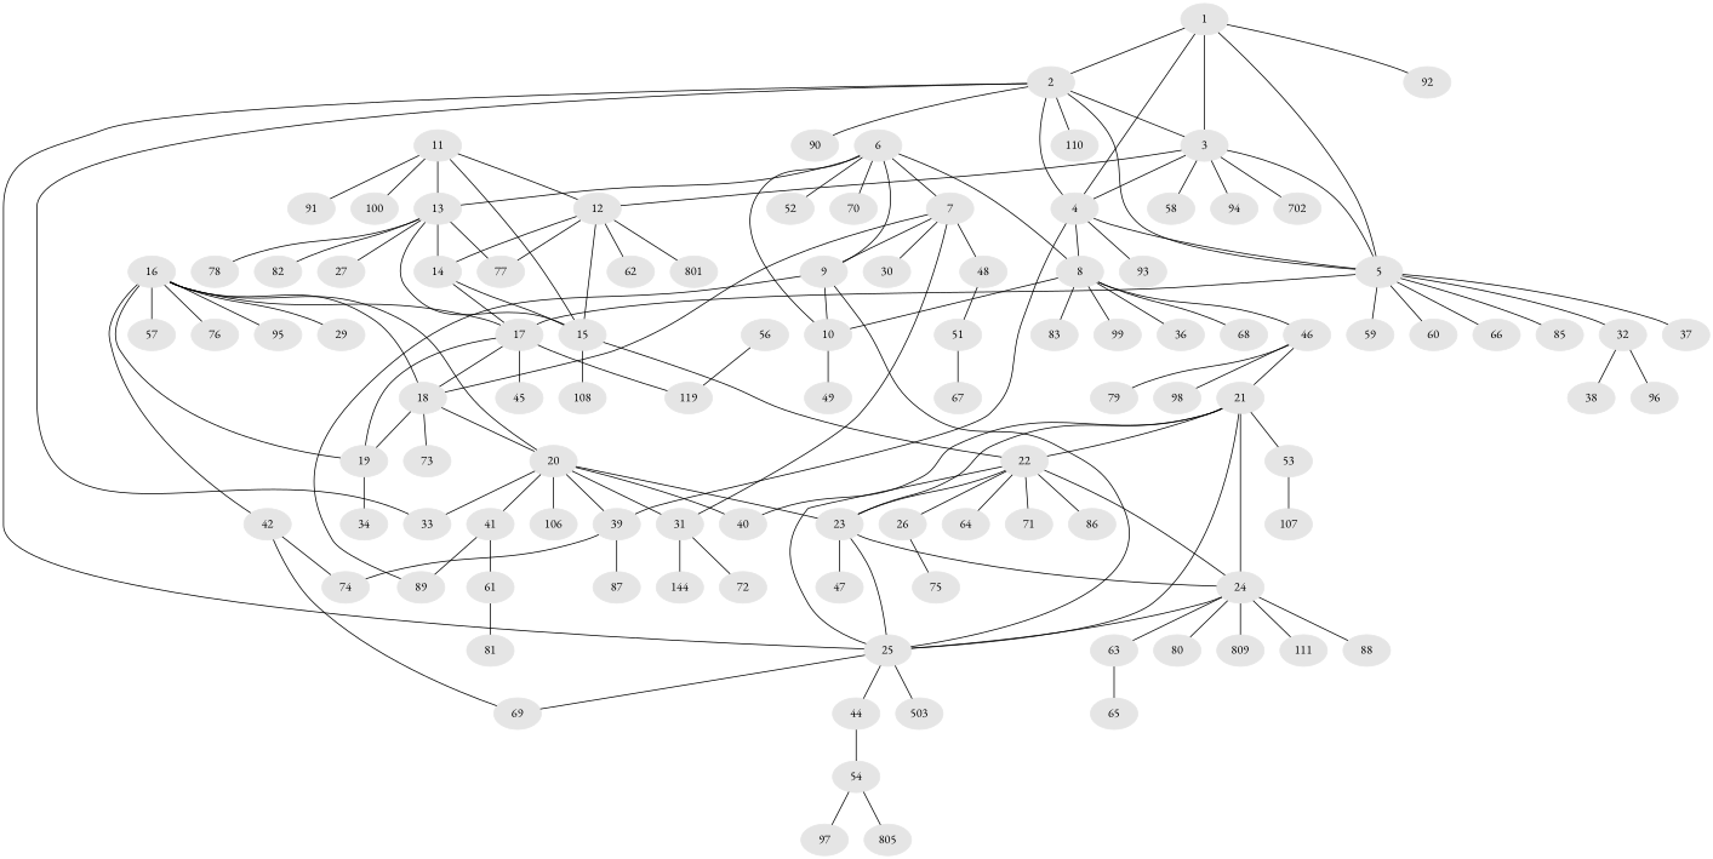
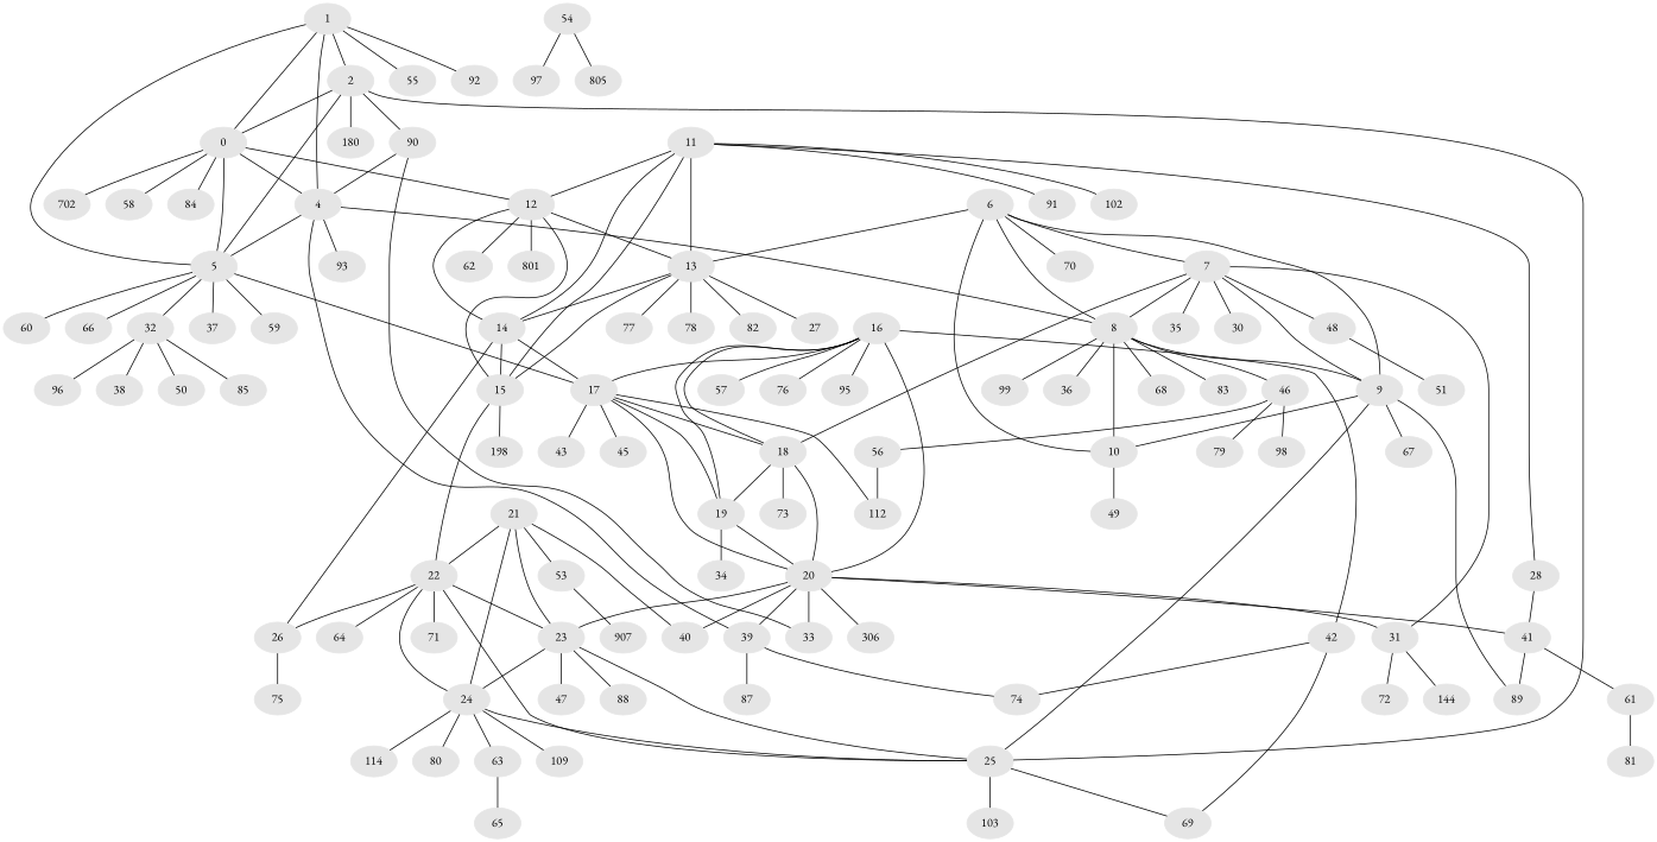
  graph {
    fontname="EB Garamond"
    node [color=gray90 fontname="EB Garamond" style=filled]
    edge [fontname="EB Garamond"]
    1
    2
-   3
+   3 [label=0]
    4
    5
+   55
    92
    25
    33
    90
-   110
+   110 [label=180]
    12
    58
-   94
+   94 [label=84]
    n15 [label=702]
    8
    39
    93
    17
    32
    37
    59
    60
    66
-   44
    69
-   103 [label=503]
+   103
    13
    14
    15
    62
    n32 [label=801]
    9
    10
    36
    46
    68
    83
    99
    74
    87
    18
    19
    20
+   43
    45
-   112 [label=119]
+   112
    38
+   50
    85
    96
    6
    7
-   52
    70
    30
    31
+   35
    48
    67
    89
    49
    27
    77
    78
    82
    73
    72
    n69 [label=144]
    51
    56
    79
    98
    11
+   28
    91
-   100
+   100 [label=102]
    26
    22
-   108
+   108 [label=198]
    41
    75
    23
    24
    64
    71
-   86
    16
-   29
    42
    57
    76
    95
    34
    40
-   106
+   106 [label=306]
    47
    88
    61
    21
    53
    63
    80
-   109 [label=809]
-   111
-   107
+   109
+   111 [label=114]
+   107 [label=907]
    65
    54
    81
    97
    n111 [label=805]
    1 -- 2
    1 -- 3
    1 -- 4
    1 -- 5
+   1 -- 55
    1 -- 92
    2 -- 3
-   2 -- 4
+   90 -- 4
    2 -- 5
    2 -- 25
-   2 -- 33
+   90 -- 33
    2 -- 90
    2 -- 110
    3 -- 4
    3 -- 5
    3 -- 12
    3 -- 58
    3 -- 94
    3 -- n15
    4 -- 5
    4 -- 8
    4 -- 39
    4 -- 93
    5 -- 17
    5 -- 32
    5 -- 37
    5 -- 59
    5 -- 60
    5 -- 66
-   25 -- 44
    25 -- 69
    25 -- 103
-   12 -- 77
+   12 -- 13
    12 -- 14
    12 -- 15
    12 -- 62
    12 -- n32
+   8 -- 9
    8 -- 10
    8 -- 36
    8 -- 46
    8 -- 68
    8 -- 83
    8 -- 99
    39 -- 74
    39 -- 87
    17 -- 18
    17 -- 19
+   17 -- 20
+   17 -- 43
    17 -- 45
    17 -- 112
    32 -- 38
-   5 -- 85
+   32 -- 50
+   32 -- 85
    32 -- 96
-   44 -- 54
    13 -- 14
    13 -- 15
    13 -- 27
    13 -- 77
    13 -- 78
    13 -- 82
    14 -- 17
    14 -- 15
+   14 -- 26
    15 -- 22
    15 -- 108
    9 -- 25
    9 -- 10
-   51 -- 67
+   9 -- 67
    9 -- 89
    10 -- 49
-   46 -- 21
+   46 -- 56
    46 -- 79
    46 -- 98
    18 -- 19
    18 -- 20
    18 -- 73
+   19 -- 20
    19 -- 34
    20 -- 33
    20 -- 39
    20 -- 31
    20 -- 41
    20 -- 23
    20 -- 40
    20 -- 106
    6 -- 8
    6 -- 13
    6 -- 9
    6 -- 10
    6 -- 7
-   6 -- 52
    6 -- 70
+   7 -- 8
    7 -- 9
    7 -- 18
    7 -- 30
    7 -- 31
+   7 -- 35
    7 -- 48
    31 -- 72
    31 -- n69
    48 -- 51
    56 -- 112
    11 -- 12
    11 -- 13
+   11 -- 14
    11 -- 15
+   11 -- 28
    11 -- 91
    11 -- 100
+   28 -- 41
    26 -- 75
    22 -- 25
    22 -- 26
    22 -- 23
    22 -- 24
    22 -- 64
    22 -- 71
-   22 -- 86
    41 -- 89
    41 -- 61
    23 -- 25
    23 -- 24
    23 -- 47
-   24 -- 88
+   23 -- 88
    24 -- 25
    24 -- 63
    24 -- 80
    24 -- 109
    24 -- 111
    16 -- 17
    16 -- 18
    16 -- 19
    16 -- 20
-   16 -- 29
    16 -- 42
    16 -- 57
    16 -- 76
    16 -- 95
    42 -- 69
    42 -- 74
    61 -- 81
-   21 -- 25
    21 -- 22
    21 -- 23
    21 -- 24
    21 -- 40
    21 -- 53
    53 -- 107
    63 -- 65
    54 -- 97
    54 -- n111
  }
